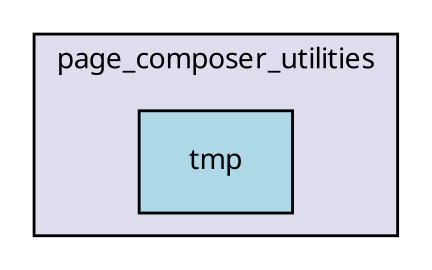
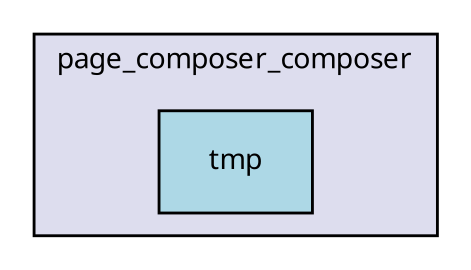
  digraph {
    compound=true
    n1 [fillcolor=lightblue fontname="FreeSans.ttf" fontsize=10 label=tmp pencolor=black shape=box style=filled]
    subgraph cluster_1 {
      bgcolor="#ddddee"
      fontname="FreeSans.ttf"
      fontsize=10
-     label=page_composer_utilities
+     label=page_composer_composer
      pencolor=black
      n1
    }
  }
